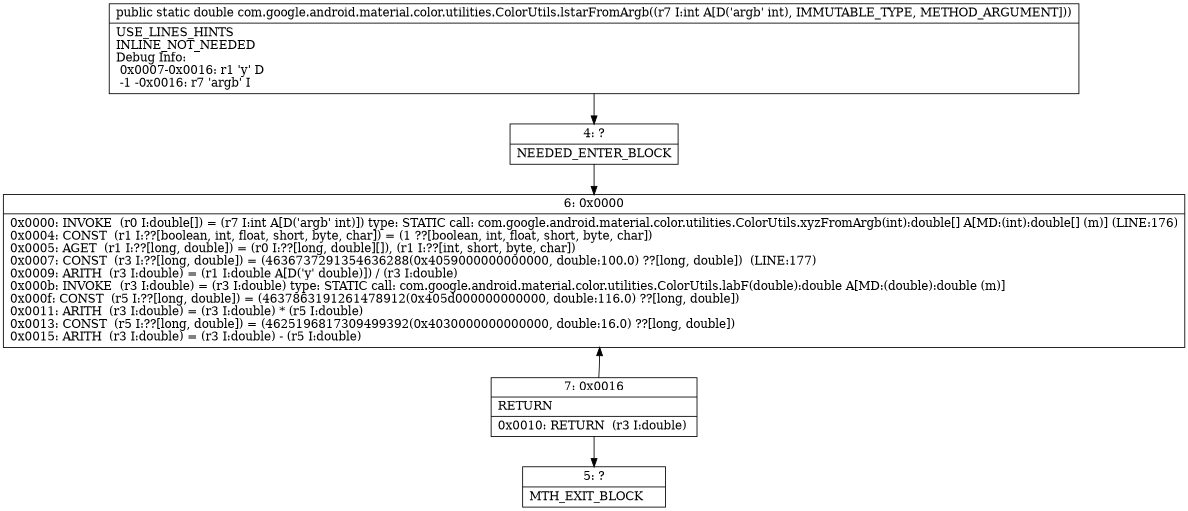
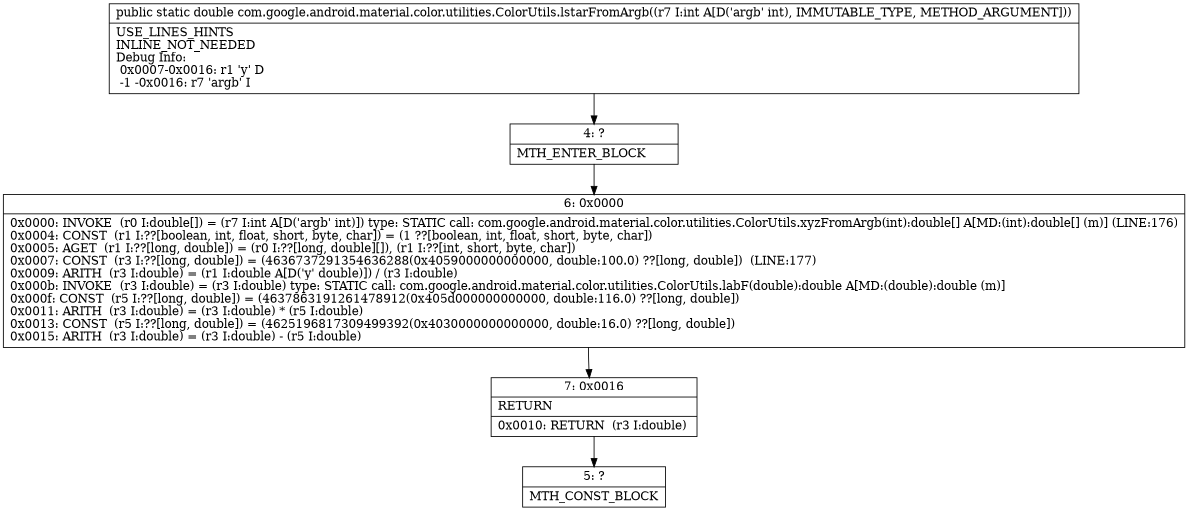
  digraph {
    node [shape=record]
-   n1 [label="{4\:\ ?|NEEDED_ENTER_BLOCK\l}"]
+   n1 [label="{4\:\ ?|MTH_ENTER_BLOCK\l}"]
    n2 [label="{6\:\ 0x0000|0x0000: INVOKE  (r0 I:double[]) = (r7 I:int A[D('argb' int)]) type: STATIC call: com.google.android.material.color.utilities.ColorUtils.xyzFromArgb(int):double[] A[MD:(int):double[] (m)] (LINE:176)\l0x0004: CONST  (r1 I:??[boolean, int, float, short, byte, char]) = (1 ??[boolean, int, float, short, byte, char]) \l0x0005: AGET  (r1 I:??[long, double]) = (r0 I:??[long, double][]), (r1 I:??[int, short, byte, char]) \l0x0007: CONST  (r3 I:??[long, double]) = (4636737291354636288(0x4059000000000000, double:100.0) ??[long, double])  (LINE:177)\l0x0009: ARITH  (r3 I:double) = (r1 I:double A[D('y' double)]) \/ (r3 I:double) \l0x000b: INVOKE  (r3 I:double) = (r3 I:double) type: STATIC call: com.google.android.material.color.utilities.ColorUtils.labF(double):double A[MD:(double):double (m)]\l0x000f: CONST  (r5 I:??[long, double]) = (4637863191261478912(0x405d000000000000, double:116.0) ??[long, double]) \l0x0011: ARITH  (r3 I:double) = (r3 I:double) * (r5 I:double) \l0x0013: CONST  (r5 I:??[long, double]) = (4625196817309499392(0x4030000000000000, double:16.0) ??[long, double]) \l0x0015: ARITH  (r3 I:double) = (r3 I:double) \- (r5 I:double) \l}"]
    n3 [label="{7\:\ 0x0016|RETURN\l|0x0010: RETURN  (r3 I:double) \l}"]
-   n4 [label="{5\:\ ?|MTH_EXIT_BLOCK\l}"]
+   n4 [label="{5\:\ ?|MTH_CONST_BLOCK\l}"]
    n5 [label="{public static double com.google.android.material.color.utilities.ColorUtils.lstarFromArgb((r7 I:int A[D('argb' int), IMMUTABLE_TYPE, METHOD_ARGUMENT]))  | USE_LINES_HINTS\lINLINE_NOT_NEEDED\lDebug Info:\l  0x0007\-0x0016: r1 'y' D\l  \-1 \-0x0016: r7 'argb' I\l}"]
    n1 -> n2
-   n3 -> n2
+   n2 -> n3
    n3 -> n4
    n5 -> n1
  }
